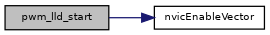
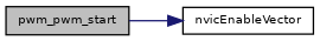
  digraph {
    rankdir=LR
    node [color=black fontname=Helvetica fontsize=8 shape=record]
-   n1 [fillcolor=grey75 fontcolor=black height=0.2 label=pwm_lld_start style=filled width=0.4]
+   n1 [fillcolor=grey75 fontcolor=black height=0.2 label=pwm_pwm_start style=filled width=0.4]
    n2 [height=0.2 label=nvicEnableVector width=0.4]
    n1 -> n2 [color=midnightblue fontname=Helvetica fontsize=8 labelfontname=Helvetica labelfontsize=8 style=solid]
  }
